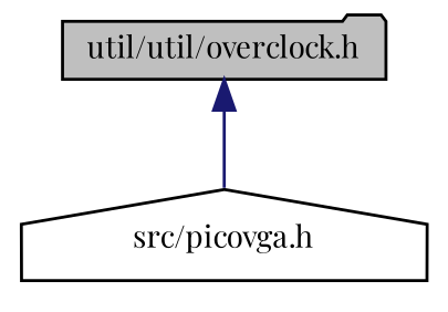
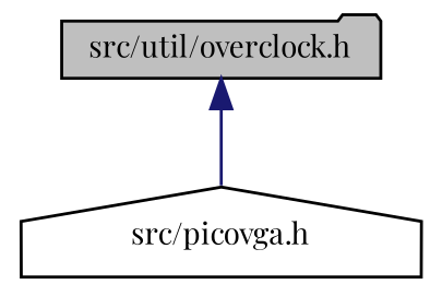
  digraph {
    fontname="Playfair Display"
    node [color=black fontname="Playfair Display" fontsize=10 style=filled]
-   n1 [fillcolor=grey75 fontcolor=black height=0.2 label="util/util/overclock.h" shape=folder width=0.4]
+   n1 [fillcolor=grey75 fontcolor=black height=0.2 label="src/util/overclock.h" shape=folder width=0.4]
    n2 [fillcolor=white height=0.2 label="src/picovga.h" shape=house width=0.4]
    n1 -> n2 [color=midnightblue dir=back fontname="Playfair Display" fontsize=10 labelfontname=Helvetica labelfontsize=10 style=solid]
  }
